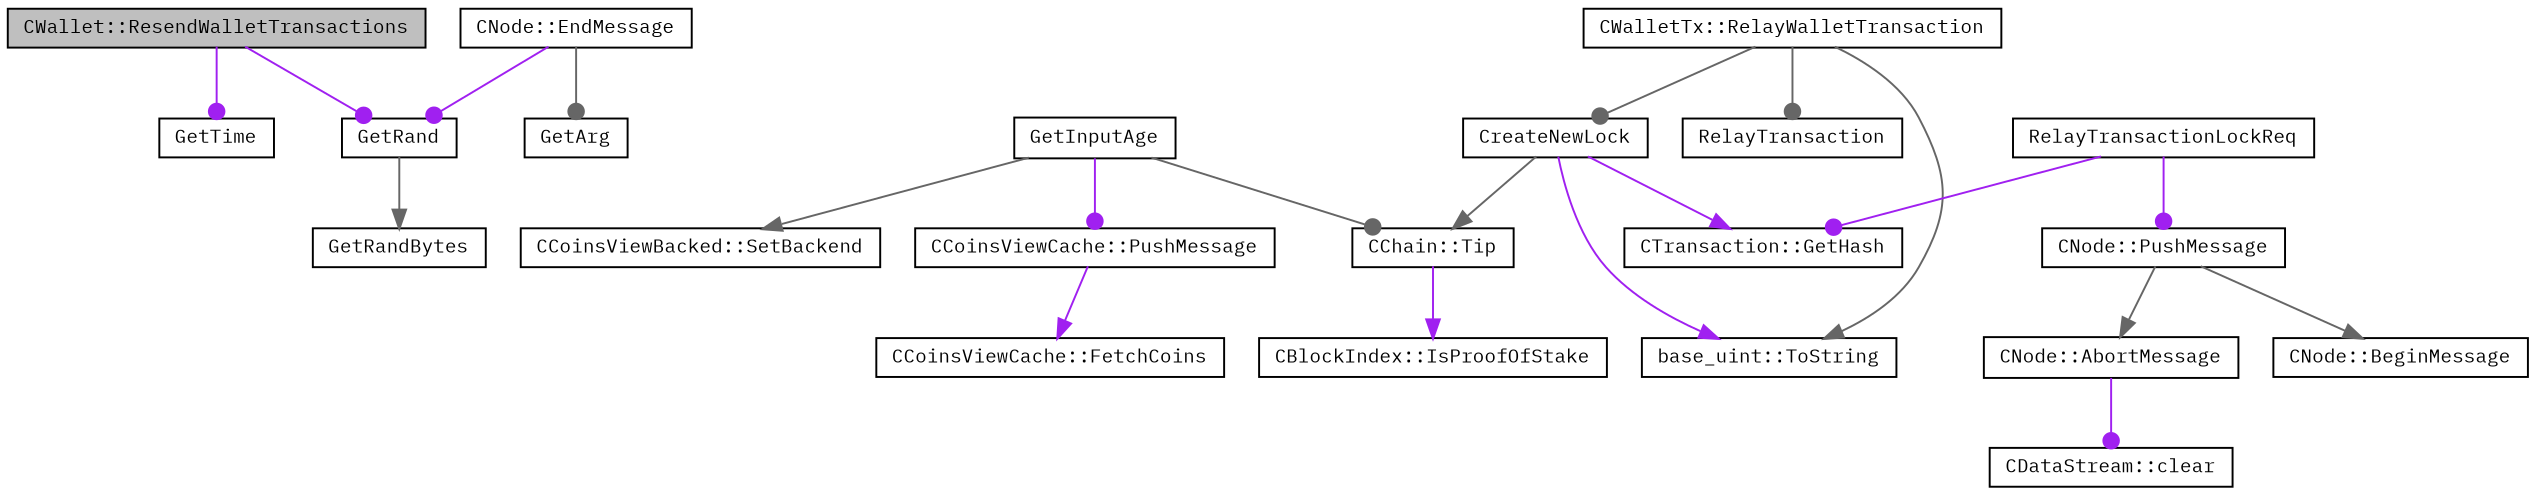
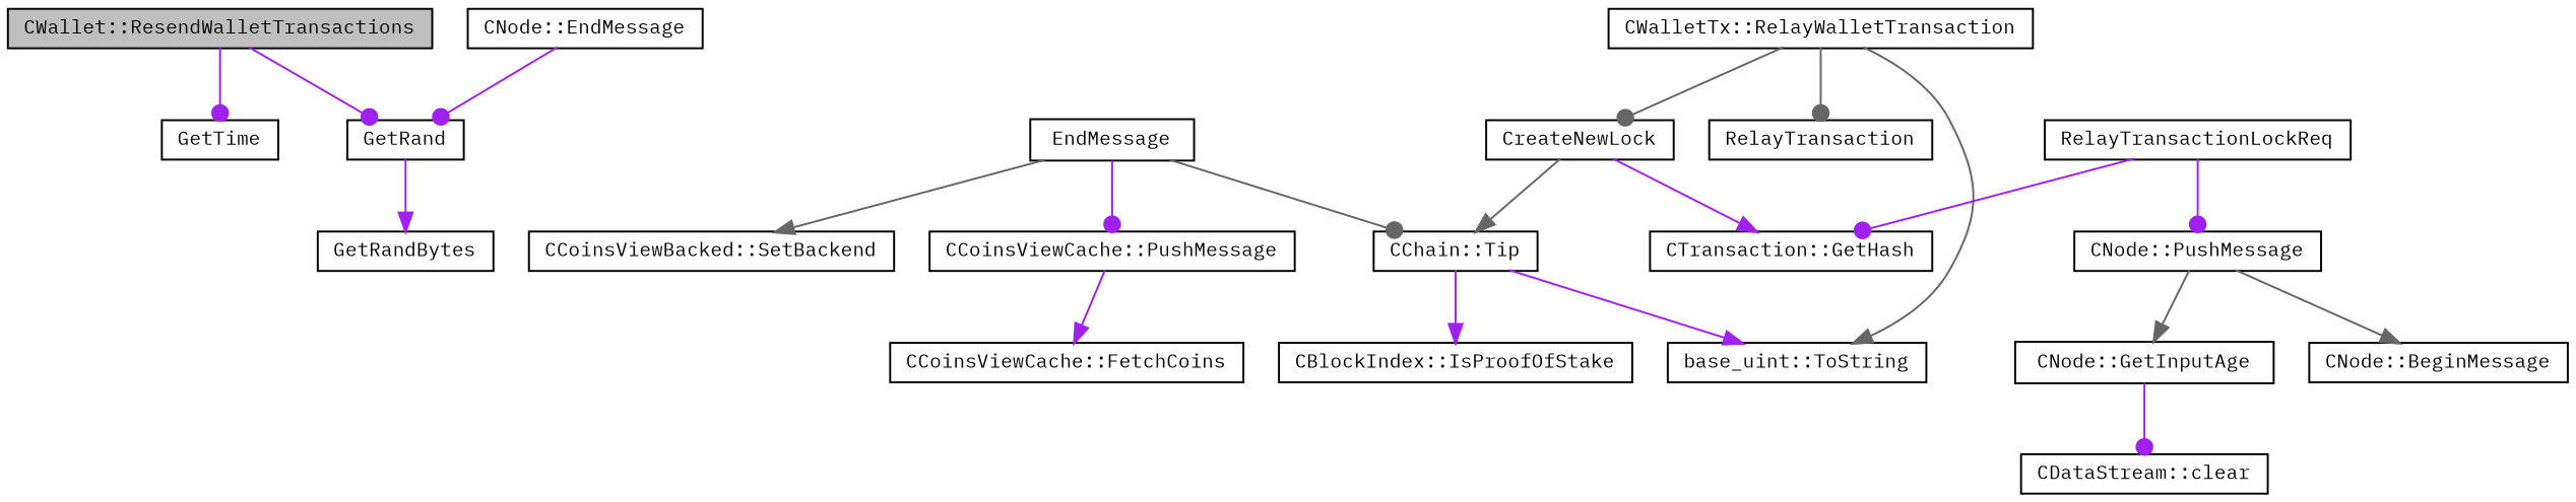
  digraph {
    fontname="IBM Plex Mono"
    rankdir=TB
    node [color=black fillcolor=white fontname="IBM Plex Mono" fontsize=10 shape=record style=filled]
    edge [arrowhead=dot color=purple fontname="IBM Plex Mono" fontsize=10 labelfontname=Helvetica labelfontsize=10 style=solid]
    n1 [fillcolor=grey75 fontcolor=black height=0.2 label="CWallet::ResendWalletTransactions" width=0.4]
    n2 [height=0.2 label=GetTime width=0.4]
    n3 [height=0.2 label=GetRand width=0.4]
    n4 [height=0.2 label=GetRandBytes width=0.4]
    n5 [height=0.2 label="CWalletTx::RelayWalletTransaction" width=0.4]
    n6 [height=0.2 label="base_uint::ToString" width=0.4]
    n7 [height=0.2 label=CreateNewLock width=0.4]
    n8 [height=0.2 label=RelayTransaction width=0.4]
    n9 [height=0.2 label="CChain::Tip" width=0.4]
    n10 [height=0.2 label="CTransaction::GetHash" width=0.4]
    n11 [height=0.2 label=RelayTransactionLockReq width=0.4]
    n12 [height=0.2 label="CNode::PushMessage" width=0.4]
-   n13 [height=0.2 label=GetInputAge width=0.4]
+   n13 [height=0.2 label=EndMessage width=0.4]
    n14 [height=0.2 label="CCoinsViewBacked::SetBackend" width=0.4]
    n15 [height=0.2 label="CCoinsViewCache::PushMessage" width=0.4]
    n16 [height=0.2 label="CBlockIndex::IsProofOfStake" width=0.4]
    n17 [height=0.2 label="CCoinsViewCache::FetchCoins" width=0.4]
    n18 [height=0.2 label="CNode::BeginMessage" width=0.4]
-   n19 [height=0.2 label="CNode::AbortMessage" width=0.4]
+   n19 [height=0.2 label="CNode::GetInputAge" width=0.4]
    n20 [height=0.2 label="CNode::EndMessage" width=0.4]
-   n21 [height=0.2 label=GetArg width=0.4]
    n22 [height=0.2 label="CDataStream::clear" width=0.4]
    n1 -> n2
    n1 -> n3
-   n3 -> n4 [arrowhead=normal color=gray40]
+   n3 -> n4 [arrowhead=normal]
    n5 -> n6 [arrowhead=normal color=gray40]
    n5 -> n7 [color=gray40]
    n5 -> n8 [color=gray40]
-   n7 -> n6 [arrowhead=normal]
+   n9 -> n6 [arrowhead=normal]
    n7 -> n9 [arrowhead=normal color=gray40]
    n7 -> n10 [arrowhead=normal]
    n9 -> n16 [arrowhead=normal]
    n11 -> n10
    n11 -> n12
    n12 -> n18 [arrowhead=normal color=gray40]
    n12 -> n19 [arrowhead=normal color=gray40]
    n13 -> n9 [color=gray40]
    n13 -> n14 [arrowhead=normal color=gray40]
    n13 -> n15
    n15 -> n17 [arrowhead=normal]
    n19 -> n22
    n20 -> n3
-   n20 -> n21 [color=gray40]
  }
